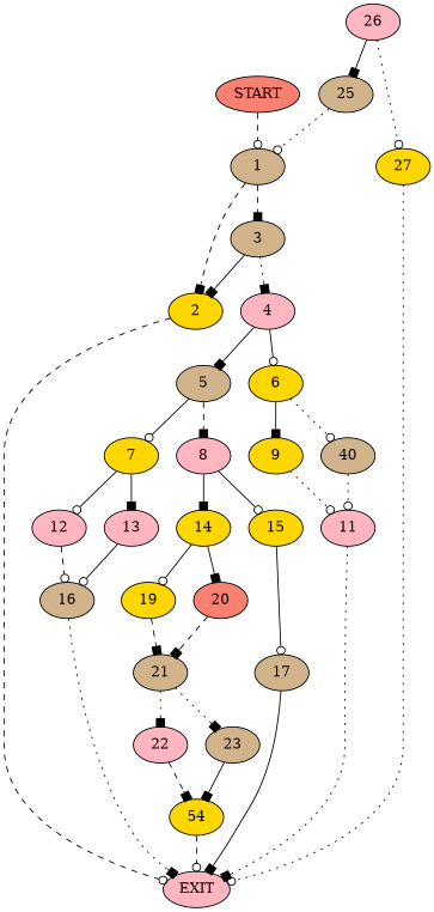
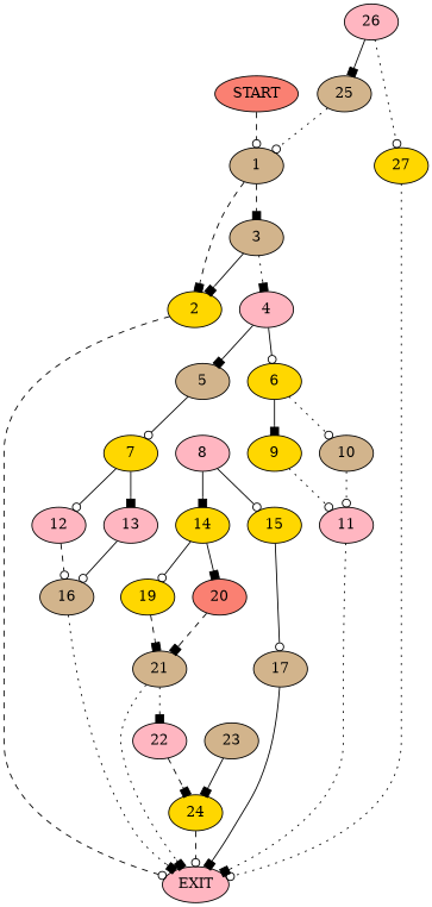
  digraph {
    node [fillcolor=tan style=filled]
    edge [arrowhead=box style=solid]
    n1 [fillcolor=salmon label=START]
    1
    2 [fillcolor=gold]
    3
    n5 [fillcolor=lightpink label=EXIT]
    4 [fillcolor=lightpink]
    5
    6 [fillcolor=gold]
    7 [fillcolor=gold]
    8 [fillcolor=lightpink]
    9 [fillcolor=gold]
-   10 [label=40]
+   10
    12 [fillcolor=lightpink]
    13 [fillcolor=lightpink]
    14 [fillcolor=gold]
    15 [fillcolor=gold]
    11 [fillcolor=lightpink]
    16
    19 [fillcolor=gold]
    20 [fillcolor=salmon]
    17
    21
    25
    26 [fillcolor=lightpink]
    27 [fillcolor=gold]
    22 [fillcolor=lightpink]
    23
-   24 [fillcolor=gold label=54]
+   24 [fillcolor=gold]
    n1 -> 1 [arrowhead=odot style=dashed]
    1 -> 2 [style=dashed]
    1 -> 3 [style=dashed]
    2 -> n5 [arrowhead=odot style=dashed]
    3 -> 2
    3 -> 4 [style=dotted]
    4 -> 5
    4 -> 6 [arrowhead=odot]
    5 -> 7 [arrowhead=odot]
-   5 -> 8 [style=dashed]
    6 -> 9
    6 -> 10 [arrowhead=odot style=dotted]
    7 -> 12 [arrowhead=odot]
    7 -> 13
    8 -> 14
    8 -> 15 [arrowhead=odot]
    9 -> 11 [arrowhead=odot style=dotted]
    10 -> 11 [arrowhead=odot style=dotted]
    12 -> 16 [arrowhead=odot style=dashed]
    13 -> 16 [arrowhead=odot]
    14 -> 19 [arrowhead=odot]
    14 -> 20
    15 -> 17 [arrowhead=odot]
    11 -> n5 [style=dotted]
    16 -> n5 [style=dotted]
    19 -> 21 [style=dashed]
    20 -> 21 [style=dashed]
    17 -> n5
    21 -> 22 [style=dotted]
-   21 -> 23 [style=dotted]
+   21 -> n5 [style=dotted]
    25 -> 1 [arrowhead=odot style=dotted]
    26 -> 25
    26 -> 27 [arrowhead=odot style=dotted]
    27 -> n5 [arrowhead=odot style=dotted]
    22 -> 24 [style=dashed]
    23 -> 24
    24 -> n5 [arrowhead=odot style=dashed]
  }
